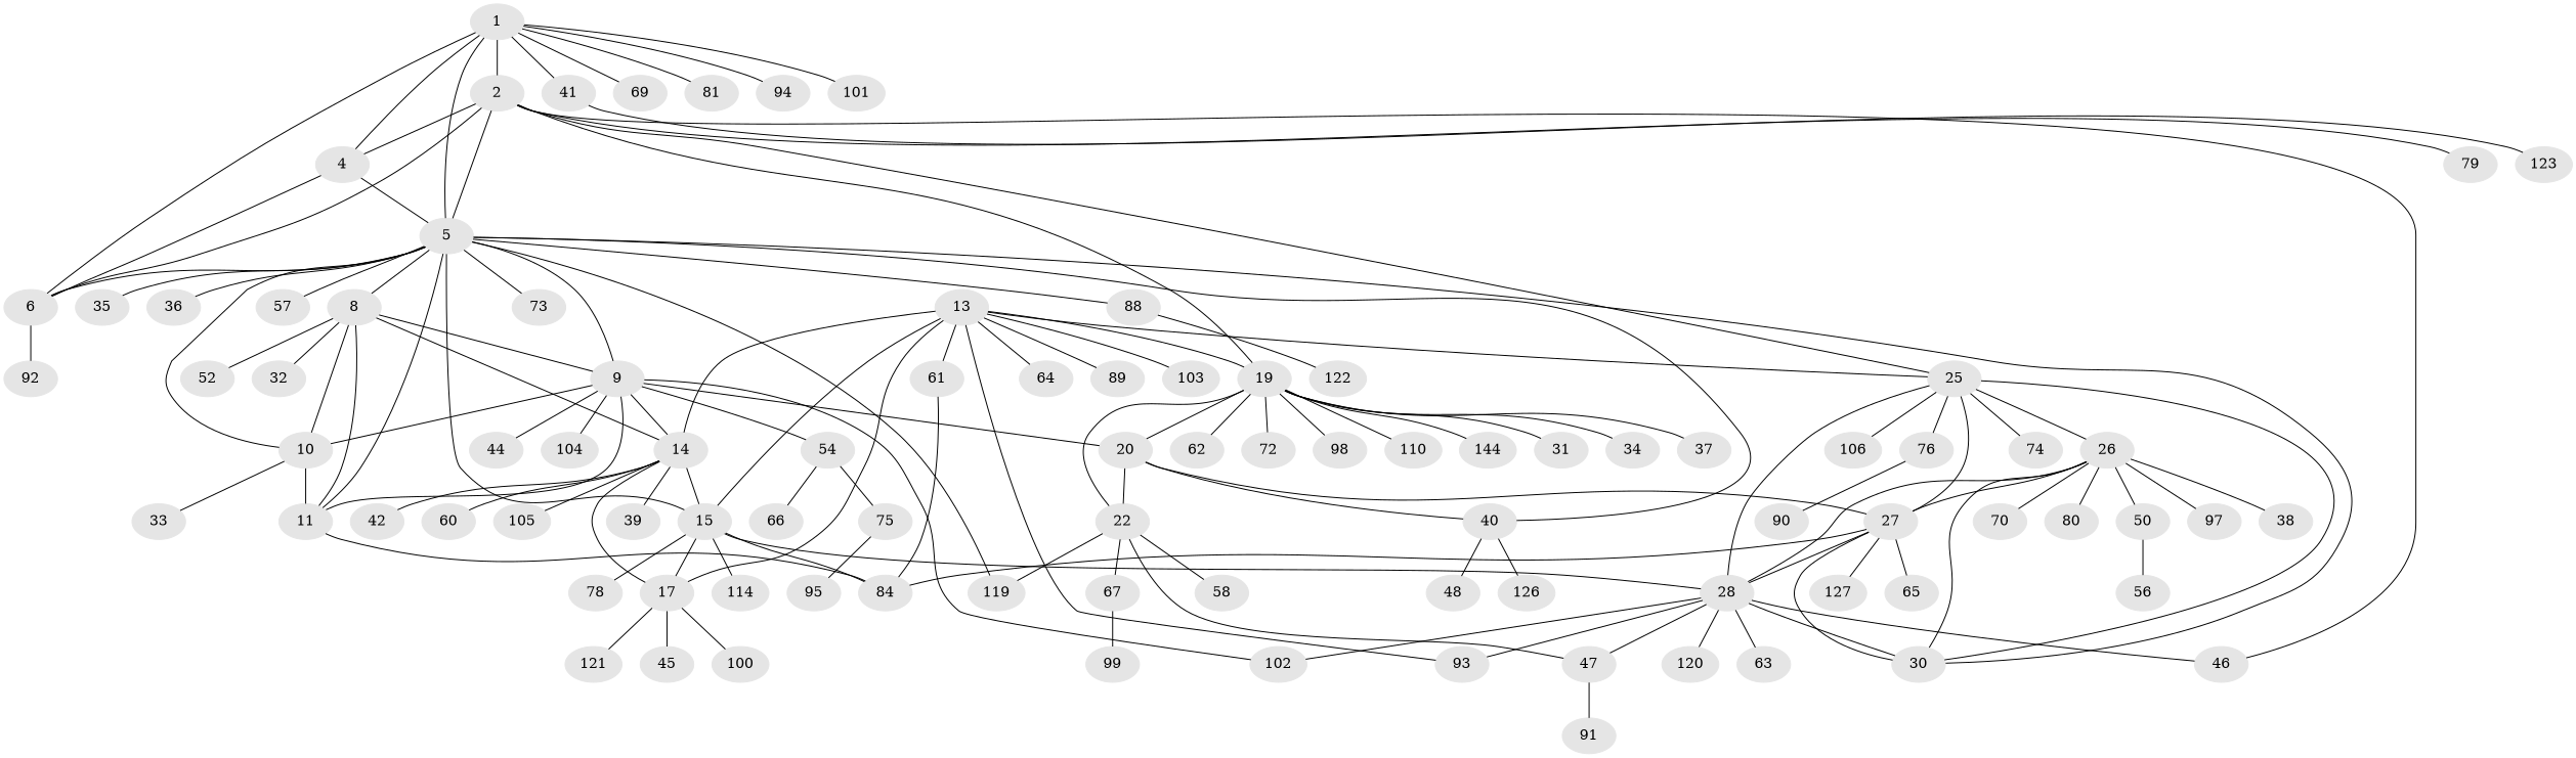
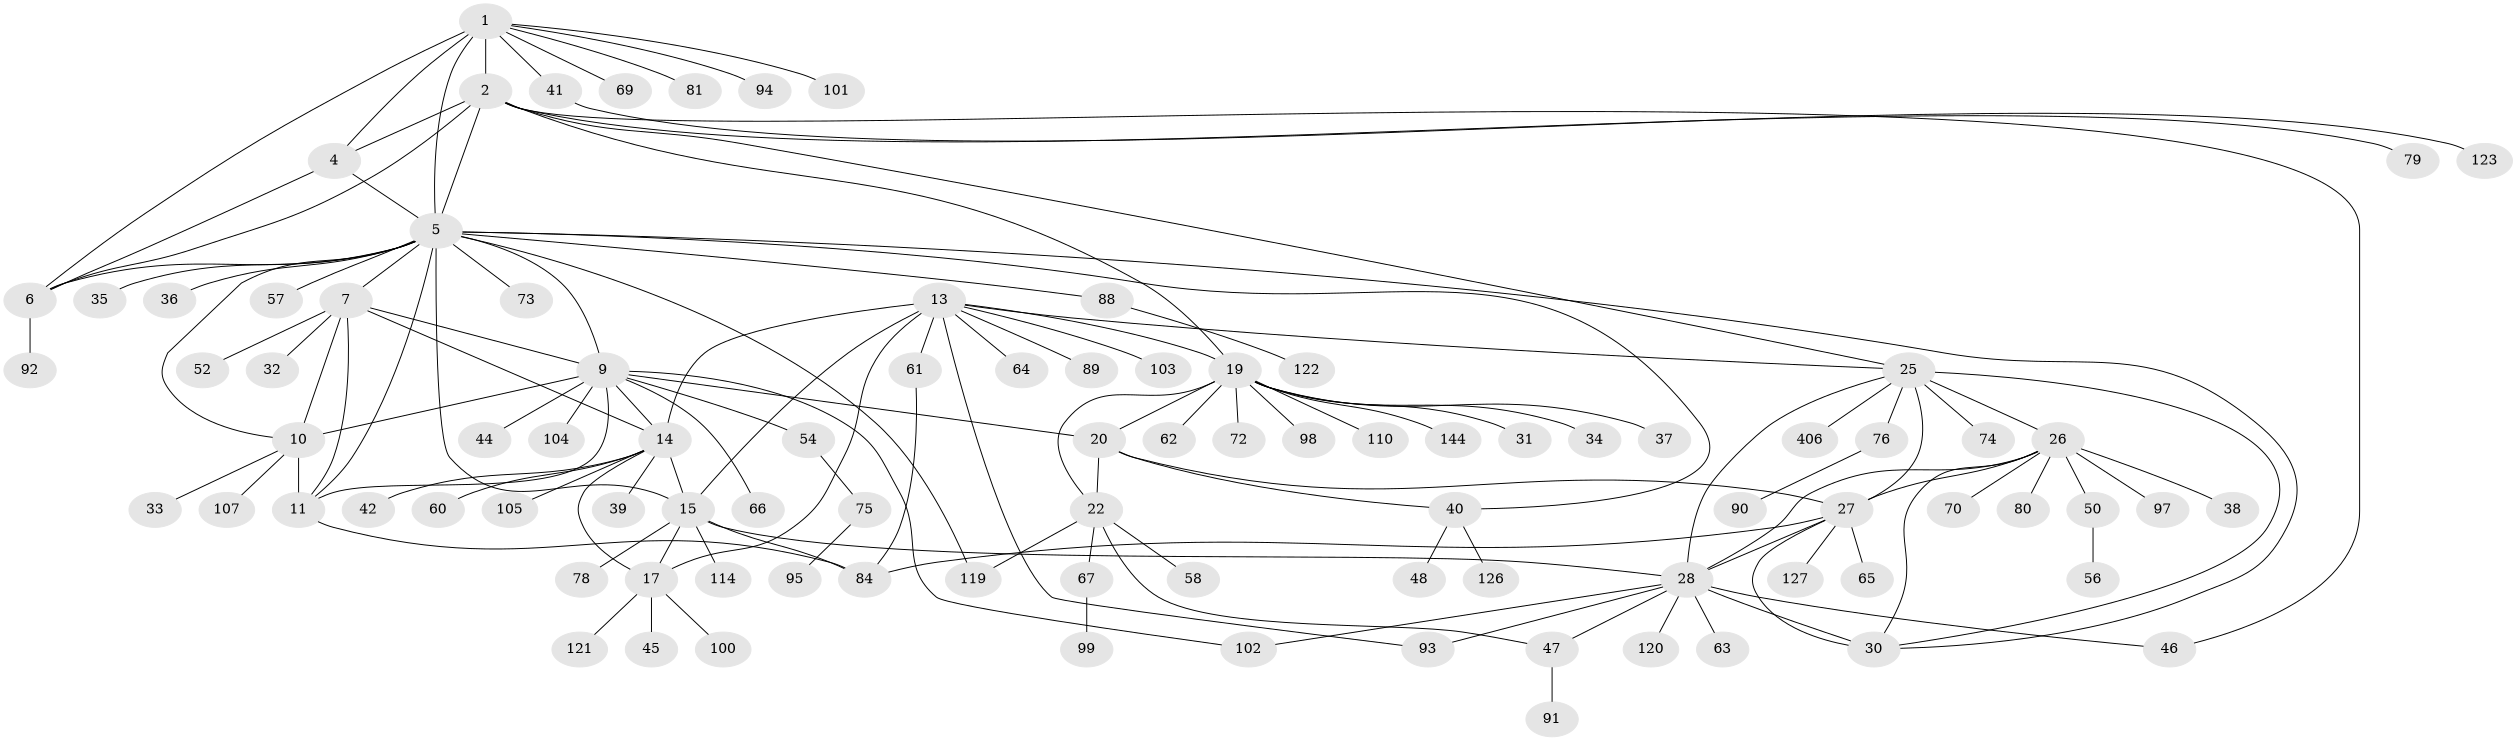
  graph {
    node [color=gray90 style=filled]
    1 [super="+3"]
    2 [super="+43"]
    4 [super="+85"]
    5 [super="+7"]
    6 [super="+51"]
    41 [super="+71"]
    69 [super="+108"]
    81 [super="+87"]
    94
    101
    19 [super="+21"]
    25 [super="+68"]
    46 [super="+112"]
    n14 [label=79]
-   8 [super="+77"]
+   8 [super="+77" label=7]
    9 [super="+116"]
    10 [super="+12"]
    11 [super="+117"]
    15 [super="+16"]
    30
    35
    36
    40 [super="+118"]
    57
    73
    88
    119
    92
    123
    20 [super="+24"]
    22 [super="+23"]
    31
    34
    37
    62 [super="+83"]
    72
    98
    110
    n39 [label=144]
    28 [super="+29"]
    27 [super="+111"]
    26 [super="+53"]
    74
    76 [super="+82"]
-   106
+   106 [label=406]
    14 [super="+18"]
    32 [super="+79"]
    52
    44
    54
    66
    102
    104
    33
+   107
    84 [super="+96"]
    17 [super="+55"]
    78
    114
    48 [super="+125"]
    126
    122
    39
    42
    60 [super="+115"]
    105
    75
    13 [super="+59"]
    61 [super="+109"]
    64
    89
    93
    103
    45
    100
    121
    47
    63
    120
    58
    67
    65 [super="+86"]
    127
    91
    99
    38
    50 [super="+113"]
    70
    80
    97
    90
    56
    95
    1 -- 2 [weight=2]
    1 -- 4 [weight=2]
    1 -- 5 [weight=2]
    1 -- 6 [weight=2]
    1 -- 41
    1 -- 69
    1 -- 81
    1 -- 94
    1 -- 101
    2 -- 4
    2 -- 5
    2 -- 6
    2 -- 19
    2 -- 25
    2 -- 46
    2 -- n14
    4 -- 5
    4 -- 6
    5 -- 6
    5 -- 8
    5 -- 9
    5 -- 10 [weight=2]
    5 -- 11
    5 -- 15
    5 -- 30
    5 -- 35
    5 -- 36
    5 -- 40
    5 -- 57
    5 -- 73
    5 -- 88
    5 -- 119
    6 -- 92
    41 -- 123
    19 -- 20 [weight=4]
    19 -- 22 [weight=4]
    19 -- 31
    19 -- 34
    19 -- 37
    19 -- 62
    19 -- 72
    19 -- 98
    19 -- 110
    19 -- n39
    25 -- 30
    25 -- 28 [weight=2]
    25 -- 27
    25 -- 26
    25 -- 74
    25 -- 76
    25 -- 106
    8 -- 9
    8 -- 10 [weight=2]
    8 -- 11
    8 -- 14
    8 -- 32
    8 -- 52
    9 -- 10 [weight=2]
    9 -- 11
    9 -- 20
    9 -- 14
    9 -- 44
    9 -- 54
-   54 -- 66
+   9 -- 66
    9 -- 102
    9 -- 104
    10 -- 11 [weight=2]
    10 -- 33
+   10 -- 107
    11 -- 84
    15 -- 28
    15 -- 84
    15 -- 17 [weight=2]
    15 -- 78
    15 -- 114
    40 -- 48
    40 -- 126
    88 -- 122
    20 -- 40
    20 -- 22 [weight=4]
    20 -- 27
    22 -- 119
    22 -- 47
    22 -- 58
    22 -- 67
    28 -- 46
    28 -- 30 [weight=2]
    28 -- 102
    28 -- 93
    28 -- 47
    28 -- 63
    28 -- 120
    27 -- 30
    27 -- 28 [weight=2]
    27 -- 84
    27 -- 65
    27 -- 127
    26 -- 30
    26 -- 28 [weight=2]
    26 -- 27
    26 -- 38
    26 -- 50
    26 -- 70
    26 -- 80
    26 -- 97
    76 -- 90
    14 -- 15 [weight=4]
    14 -- 17 [weight=2]
    14 -- 39
    14 -- 42
    14 -- 60
    14 -- 105
    54 -- 75
    17 -- 45
    17 -- 100
    17 -- 121
    75 -- 95
    13 -- 19
    13 -- 25
    13 -- 15 [weight=2]
    13 -- 14 [weight=2]
    13 -- 17
    13 -- 61
    13 -- 64
    13 -- 89
    13 -- 93
    13 -- 103
    61 -- 84
    47 -- 91
    67 -- 99
    50 -- 56
  }
